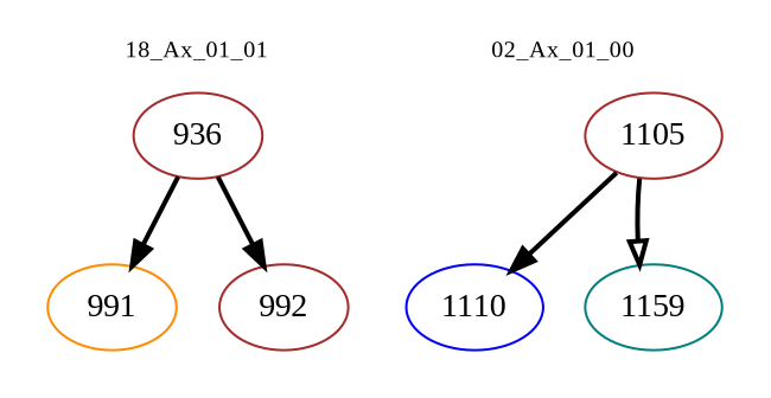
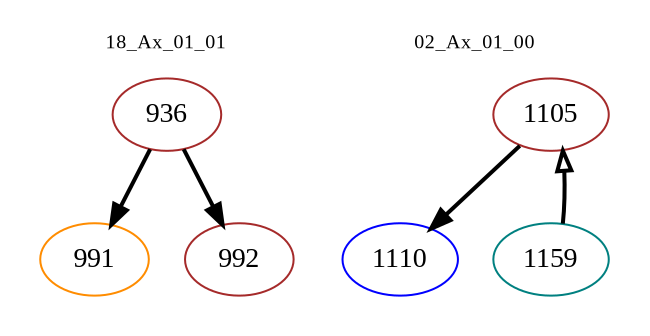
  digraph {
    fontname="Liberation Serif"
    node [color=brown fontname="Liberation Serif"]
    edge [arrowhead=normal color=black fontname="Liberation Serif" style=bold]
    n1 [label=936]
    n2 [color=darkorange label=991]
    n3 [label=992]
    n4 [label=1105]
    n5 [color=blue label=1110]
    n6 [color=teal label=1159]
    subgraph cluster_1 {
      color=white
      fontsize=10
      label="18_Ax_01_01"
      n1
      n2
      n3
    }
    subgraph cluster_2 {
      color=white
      fontsize=10
      label="02_Ax_01_00"
      n4
      n5
      n6
    }
    n1 -> n2
    n1 -> n3
    n4 -> n5
-   n4 -> n6 [arrowhead=onormal]
+   n6 -> n4 [arrowhead=onormal]
  }
